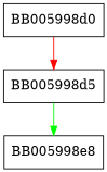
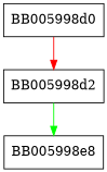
  digraph {
    splines=ortho
    node [shape=box]
    BB005998d0
-   BB005998d5
+   BB005998d5 [label=BB005998d2]
    BB005998e8
    BB005998d0 -> BB005998d5 [color=red]
    BB005998d5 -> BB005998e8 [color=green]
  }
